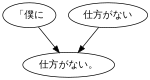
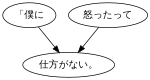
  digraph {
    n1 [label="「僕に"]
    n2 [label="仕方がない。"]
-   n3 [label="仕方がない"]
+   n3 [label="怒ったって"]
    n1 -> n2
    n3 -> n2
  }
